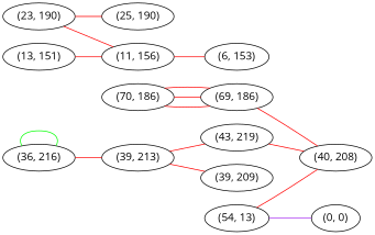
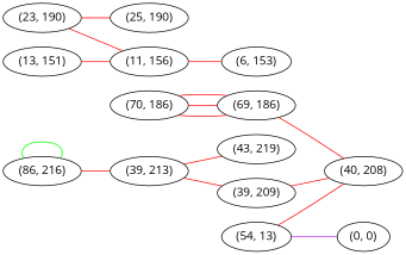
  graph {
    fontname="Open Sans"
    rankdir=LR
    node [fontname="Open Sans"]
    edge [color=red fontname="Open Sans" weight=1]
    "(70, 186)"
    "(69, 186)"
    "(40, 208)"
    "(23, 190)"
    "(25, 190)"
    "(11, 156)"
    "(6, 153)"
    "(13, 151)"
    "(54, 13)"
    "(0, 0)"
-   "(36, 216)"
+   "(36, 216)" [label="(86, 216)"]
    "(39, 213)"
    "(43, 219)"
    "(39, 209)"
    "(70, 186)" -- "(69, 186)"
    "(70, 186)" -- "(69, 186)"
    "(70, 186)" -- "(69, 186)"
    "(69, 186)" -- "(40, 208)"
    "(23, 190)" -- "(25, 190)"
    "(23, 190)" -- "(11, 156)"
    "(11, 156)" -- "(6, 153)"
    "(13, 151)" -- "(11, 156)"
    "(54, 13)" -- "(40, 208)"
    "(54, 13)" -- "(0, 0)" [color=purple weight=4]
    "(36, 216)" -- "(36, 216)" [color=green weight=2]
    "(36, 216)" -- "(39, 213)"
    "(39, 213)" -- "(43, 219)"
    "(39, 213)" -- "(39, 209)"
-   "(43, 219)" -- "(40, 208)"
+   "(39, 209)" -- "(40, 208)"
  }
